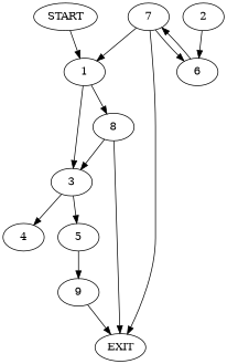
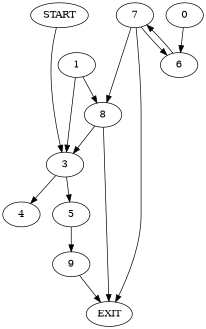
  digraph {
    n1 [label=START]
    1
    3
    8
    n5 [label=EXIT]
-   2
+   2 [label=0]
    6
    4
    5
    7
    9
-   n1 -> 1
+   n1 -> 3
    1 -> 3
    1 -> 8
    3 -> 4
    3 -> 5
    8 -> 3
    8 -> n5
    2 -> 6
    6 -> 7
    5 -> 9
-   7 -> 1
+   7 -> 8
    7 -> n5
    7 -> 6
    9 -> n5
  }
